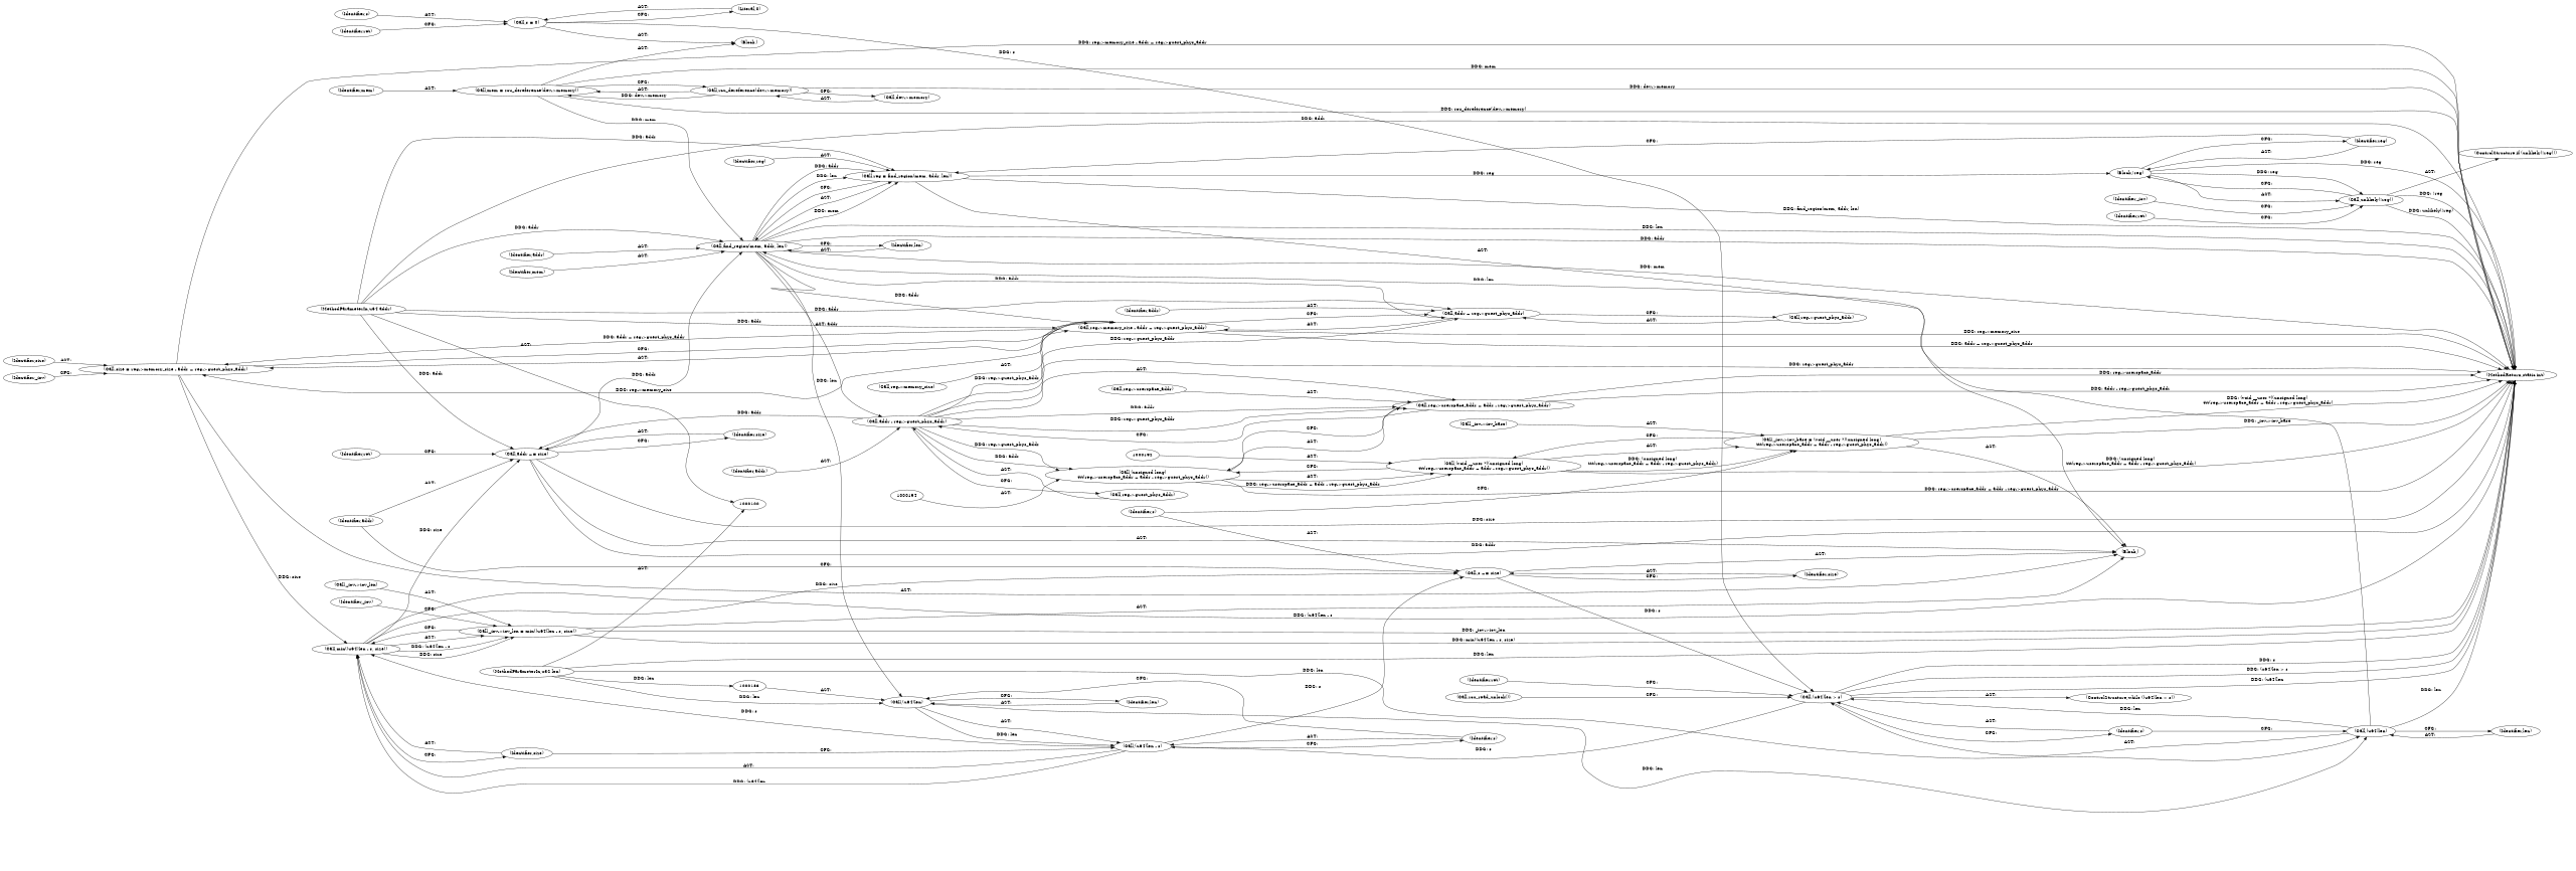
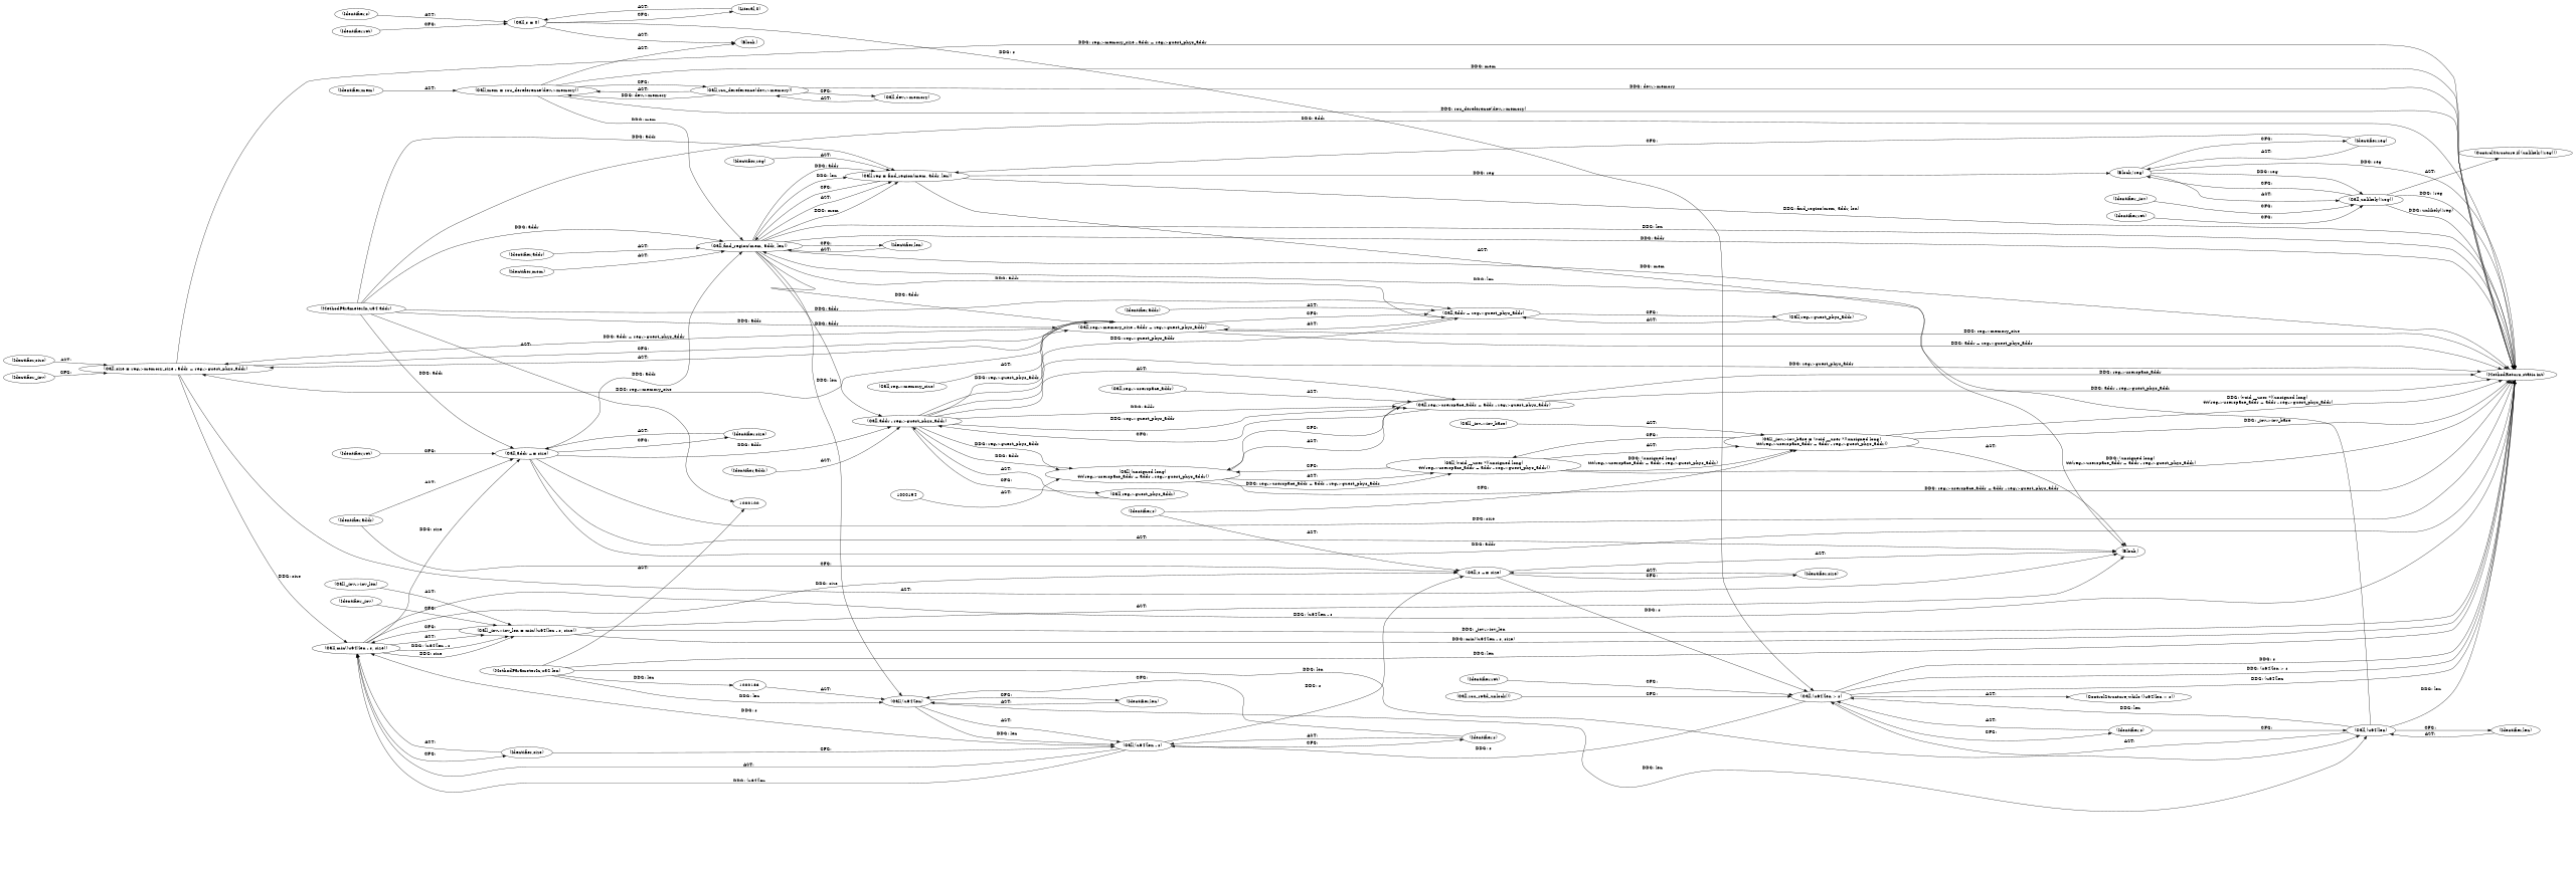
  digraph {
    rankdir=LR
    n1 [label="(Call,size = reg->memory_size - addr + reg->guest_phys_addr)"]
    n2 [label="(Call,reg->memory_size - addr + reg->guest_phys_addr)"]
    n3 [label="(Call,min((u64)len - s, size))"]
    n4 [label="(MethodReturn,static int)"]
    n5 [label="(Block,)"]
    n6 [label="(Call,addr + reg->guest_phys_addr)"]
    n7 [label="(Call,addr += size)"]
    n8 [label="(Call,s += size)"]
    n9 [label="(Call,_iov->iov_len = min((u64)len - s, size))"]
    n10 [label="(Identifier,size)"]
    n11 [label="(Call,reg->guest_phys_addr)"]
    n12 [label="(Call,find_region(mem, addr, len))"]
    n13 [label="(Call,(u64)len)"]
    n14 [label="(Call,addr - reg->guest_phys_addr)"]
    n15 [label="(Call,reg = find_region(mem, addr, len))"]
    n16 [label="(Identifier,len)"]
    n17 [label="(Call,(u64)len - s)"]
    n18 [label="(Call,(u64)len)"]
    n19 [label="(Identifier,len)"]
    n20 [label="(Call,(unsigned long)\n \t\t\t(reg->userspace_addr + addr - reg->guest_phys_addr))"]
    n21 [label="(Call,reg->userspace_addr + addr - reg->guest_phys_addr)"]
    n22 [label="(Call,reg->guest_phys_addr)"]
    n23 [label="(Block,!reg)"]
    n24 [label="(Call,mem = rcu_dereference(dev->memory))"]
    n25 [label="(Call,rcu_dereference(dev->memory))"]
    n26 [label="(Block,)"]
    n27 [label="(Call,dev->memory)"]
    n28 [label="(Identifier,size)"]
    n29 [label="(Call,(u64)len > s)"]
    n30 [label="(Identifier,size)"]
    n31 [label="(Identifier,s)"]
    n32 [label="(Identifier,len)"]
    n33 [label="(MethodParameterIn,u32 len)"]
    1000100
    1000183
    n36 [label="(ControlStructure,while ((u64)len > s))"]
    n37 [label="(Identifier,s)"]
    n38 [label="(Call,s = 0)"]
    n39 [label="(Literal,0)"]
    n40 [label="(Call,(void __user *)(unsigned long)\n \t\t\t(reg->userspace_addr + addr - reg->guest_phys_addr))"]
    n41 [label="(MethodParameterIn,u64 addr)"]
    n42 [label="(Call,unlikely(!reg))"]
    n43 [label="(Identifier,reg)"]
    n44 [label="(ControlStructure,if (unlikely(!reg)))"]
    n45 [label="(Call,_iov->iov_base = (void __user *)(unsigned long)\n \t\t\t(reg->userspace_addr + addr - reg->guest_phys_addr))"]
    n46 [label="(Call,_iov->iov_len)"]
    n47 [label="(Identifier,addr)"]
    n48 [label="(Identifier,ret)"]
    n49 [label="(Identifier,addr)"]
    n50 [label="(Identifier,ret)"]
    n51 [label="(Identifier,mem)"]
    n52 [label="(Identifier,s)"]
    n53 [label="(Identifier,_iov)"]
    n54 [label="(Identifier,reg)"]
    n55 [label="(Call,rcu_read_unlock())"]
    n56 [label="(Call,reg->memory_size)"]
    n57 [label="(Call,_iov->iov_base)"]
    n58 [label="(Identifier,ret)"]
    n59 [label="(Call,reg->userspace_addr)"]
    n60 [label="(Identifier,size)"]
    n61 [label="(Identifier,addr)"]
    n62 [label="(Identifier,_iov)"]
    n63 [label="(Identifier,mem)"]
    n64 [label="(Identifier,s)"]
    n65 [label="(Identifier,addr)"]
    n66 [label="(Identifier,ret)"]
    n67 [label="(Identifier,_iov)"]
    1000194
-   1000192
    n1 -> n2 [label="CFG: "]
    n1 -> n3 [label="DDG: size"]
    n1 -> n4 [label="DDG: reg->memory_size - addr + reg->guest_phys_addr"]
    n1 -> n5 [label="AST: "]
    n2 -> n1 [label="AST: "]
    n2 -> n1 [label="DDG: reg->memory_size"]
    n2 -> n1 [label="DDG: addr + reg->guest_phys_addr"]
    n2 -> n4 [label="DDG: reg->memory_size"]
    n2 -> n4 [label="DDG: addr + reg->guest_phys_addr"]
    n2 -> n6 [label="CFG: "]
    n3 -> n4 [label="DDG: (u64)len - s"]
    n3 -> n7 [label="DDG: size"]
    n3 -> n8 [label="DDG: size"]
    n3 -> n9 [label="AST: "]
    n3 -> n9 [label="DDG: (u64)len - s"]
    n3 -> n9 [label="DDG: size"]
    n3 -> n10 [label="CFG: "]
    n6 -> n2 [label="AST: "]
    n6 -> n11 [label="CFG: "]
    n7 -> n4 [label="DDG: size"]
    n7 -> n4 [label="DDG: addr"]
    n7 -> n5 [label="AST: "]
    n7 -> n12 [label="DDG: addr"]
    n7 -> n28 [label="CFG: "]
    n8 -> n5 [label="AST: "]
    n8 -> n29 [label="DDG: s"]
    n8 -> n30 [label="CFG: "]
    n9 -> n3 [label="CFG: "]
    n9 -> n4 [label="DDG: _iov->iov_len"]
    n9 -> n4 [label="DDG: min((u64)len - s, size)"]
    n9 -> n5 [label="AST: "]
    n10 -> n3 [label="AST: "]
    n10 -> n17 [label="CFG: "]
    n11 -> n6 [label="AST: "]
    n12 -> n2 [label="DDG: addr"]
    n12 -> n4 [label="DDG: len"]
    n12 -> n4 [label="DDG: addr"]
    n12 -> n4 [label="DDG: mem"]
    n12 -> n6 [label="DDG: addr"]
    n12 -> n13 [label="DDG: len"]
-   n12 -> n14 [label="AST: addr"]
+   n12 -> n14 [label="DDG: addr"]
    n12 -> n15 [label="AST: "]
    n12 -> n15 [label="DDG: mem"]
    n12 -> n15 [label="DDG: addr"]
    n12 -> n15 [label="DDG: len"]
    n12 -> n16 [label="CFG: "]
    n13 -> n17 [label="AST: "]
    n13 -> n17 [label="DDG: len"]
    n13 -> n18 [label="DDG: len"]
    n13 -> n19 [label="CFG: "]
    n14 -> n2 [label="DDG: reg->guest_phys_addr"]
    n14 -> n4 [label="DDG: reg->guest_phys_addr"]
    n14 -> n6 [label="DDG: reg->guest_phys_addr"]
-   n14 -> n7 [label="DDG: addr"]
+   n7 -> n14 [label="DDG: addr"]
    n14 -> n20 [label="DDG: addr"]
    n14 -> n20 [label="DDG: reg->guest_phys_addr"]
    n14 -> n21 [label="AST: "]
    n14 -> n21 [label="DDG: addr"]
    n14 -> n21 [label="DDG: reg->guest_phys_addr"]
    n14 -> n22 [label="CFG: "]
    n15 -> n4 [label="DDG: find_region(mem, addr, len)"]
    n15 -> n5 [label="AST: "]
    n15 -> n12 [label="CFG: "]
    n15 -> n23 [label="DDG: reg"]
    n16 -> n12 [label="AST: "]
    n17 -> n3 [label="AST: "]
    n17 -> n3 [label="DDG: (u64)len"]
    n17 -> n3 [label="DDG: s"]
    n17 -> n8 [label="DDG: s"]
    n17 -> n31 [label="CFG: "]
    n18 -> n4 [label="DDG: len"]
    n18 -> n12 [label="DDG: len"]
    n18 -> n29 [label="AST: "]
    n18 -> n29 [label="DDG: len"]
    n18 -> n32 [label="CFG: "]
    n19 -> n13 [label="AST: "]
    n20 -> n4 [label="DDG: reg->userspace_addr + addr - reg->guest_phys_addr"]
    n20 -> n21 [label="CFG: "]
    n20 -> n40 [label="AST: "]
    n20 -> n40 [label="DDG: reg->userspace_addr + addr - reg->guest_phys_addr"]
    n21 -> n4 [label="DDG: addr - reg->guest_phys_addr"]
    n21 -> n4 [label="DDG: reg->userspace_addr"]
    n21 -> n14 [label="CFG: "]
    n21 -> n20 [label="AST: "]
    n22 -> n14 [label="AST: "]
    n23 -> n4 [label="DDG: reg"]
    n23 -> n42 [label="AST: "]
    n23 -> n42 [label="DDG: reg"]
    n23 -> n43 [label="CFG: "]
    n24 -> n4 [label="DDG: rcu_dereference(dev->memory)"]
    n24 -> n4 [label="DDG: mem"]
    n24 -> n12 [label="DDG: mem"]
    n24 -> n25 [label="CFG: "]
    n24 -> n26 [label="AST: "]
    n25 -> n4 [label="DDG: dev->memory"]
    n25 -> n24 [label="AST: "]
    n25 -> n24 [label="DDG: dev->memory"]
    n25 -> n27 [label="CFG: "]
    n27 -> n25 [label="AST: "]
    n28 -> n7 [label="AST: "]
    n29 -> n4 [label="DDG: s"]
    n29 -> n4 [label="DDG: (u64)len > s"]
    n29 -> n4 [label="DDG: (u64)len"]
    n29 -> n17 [label="DDG: s"]
    n29 -> n36 [label="AST: "]
    n29 -> n37 [label="CFG: "]
    n30 -> n8 [label="AST: "]
    n31 -> n13 [label="CFG: "]
    n31 -> n17 [label="AST: "]
    n32 -> n18 [label="AST: "]
    n33 -> n4 [label="DDG: len"]
    n33 -> n13 [label="DDG: len"]
    n33 -> n18 [label="DDG: len"]
    n33 -> 1000100 [label="AST: "]
    n33 -> 1000183 [label="DDG: len"]
    1000183 -> n13 [label="AST: "]
    n37 -> n18 [label="CFG: "]
    n37 -> n29 [label="AST: "]
    n38 -> n26 [label="AST: "]
    n38 -> n29 [label="DDG: s"]
    n38 -> n39 [label="CFG: "]
    n39 -> n38 [label="AST: "]
    n40 -> n4 [label="DDG: (unsigned long)\n \t\t\t(reg->userspace_addr + addr - reg->guest_phys_addr)"]
    n40 -> n20 [label="CFG: "]
    n40 -> n45 [label="AST: "]
    n40 -> n45 [label="DDG: (unsigned long)\n \t\t\t(reg->userspace_addr + addr - reg->guest_phys_addr)"]
    n41 -> n2 [label="DDG: addr"]
    n41 -> n4 [label="DDG: addr"]
    n41 -> n6 [label="DDG: addr"]
    n41 -> n7 [label="DDG: addr"]
    n41 -> n12 [label="DDG: addr"]
    n41 -> n15 [label="DDG: addr"]
    n41 -> 1000100 [label="AST: "]
    n42 -> n4 [label="DDG: unlikely(!reg)"]
    n42 -> n4 [label="DDG: !reg"]
    n42 -> n23 [label="CFG: "]
    n42 -> n44 [label="AST: "]
    n43 -> n15 [label="CFG: "]
    n43 -> n23 [label="AST: "]
    n45 -> n4 [label="DDG: _iov->iov_base"]
    n45 -> n4 [label="DDG: (void __user *)(unsigned long)\n \t\t\t(reg->userspace_addr + addr - reg->guest_phys_addr)"]
    n45 -> n5 [label="AST: "]
    n45 -> n40 [label="CFG: "]
    n46 -> n9 [label="AST: "]
    n47 -> n12 [label="AST: "]
    n48 -> n38 [label="CFG: "]
    n49 -> n6 [label="AST: "]
    n50 -> n29 [label="CFG: "]
    n51 -> n12 [label="AST: "]
    n52 -> n38 [label="AST: "]
    n53 -> n9 [label="CFG: "]
    n54 -> n15 [label="AST: "]
    n55 -> n29 [label="CFG: "]
    n56 -> n2 [label="AST: "]
    n57 -> n45 [label="AST: "]
    n58 -> n42 [label="CFG: "]
    n59 -> n21 [label="AST: "]
    n60 -> n1 [label="AST: "]
    n61 -> n14 [label="AST: "]
    n62 -> n1 [label="CFG: "]
    n63 -> n24 [label="AST: "]
    n64 -> n8 [label="AST: "]
    n64 -> n45 [label="CFG: "]
    n65 -> n7 [label="AST: "]
    n65 -> n8 [label="CFG: "]
    n66 -> n7 [label="CFG: "]
    n67 -> n42 [label="CFG: "]
    1000194 -> n20 [label="AST: "]
-   1000192 -> n40 [label="AST: "]
  }
